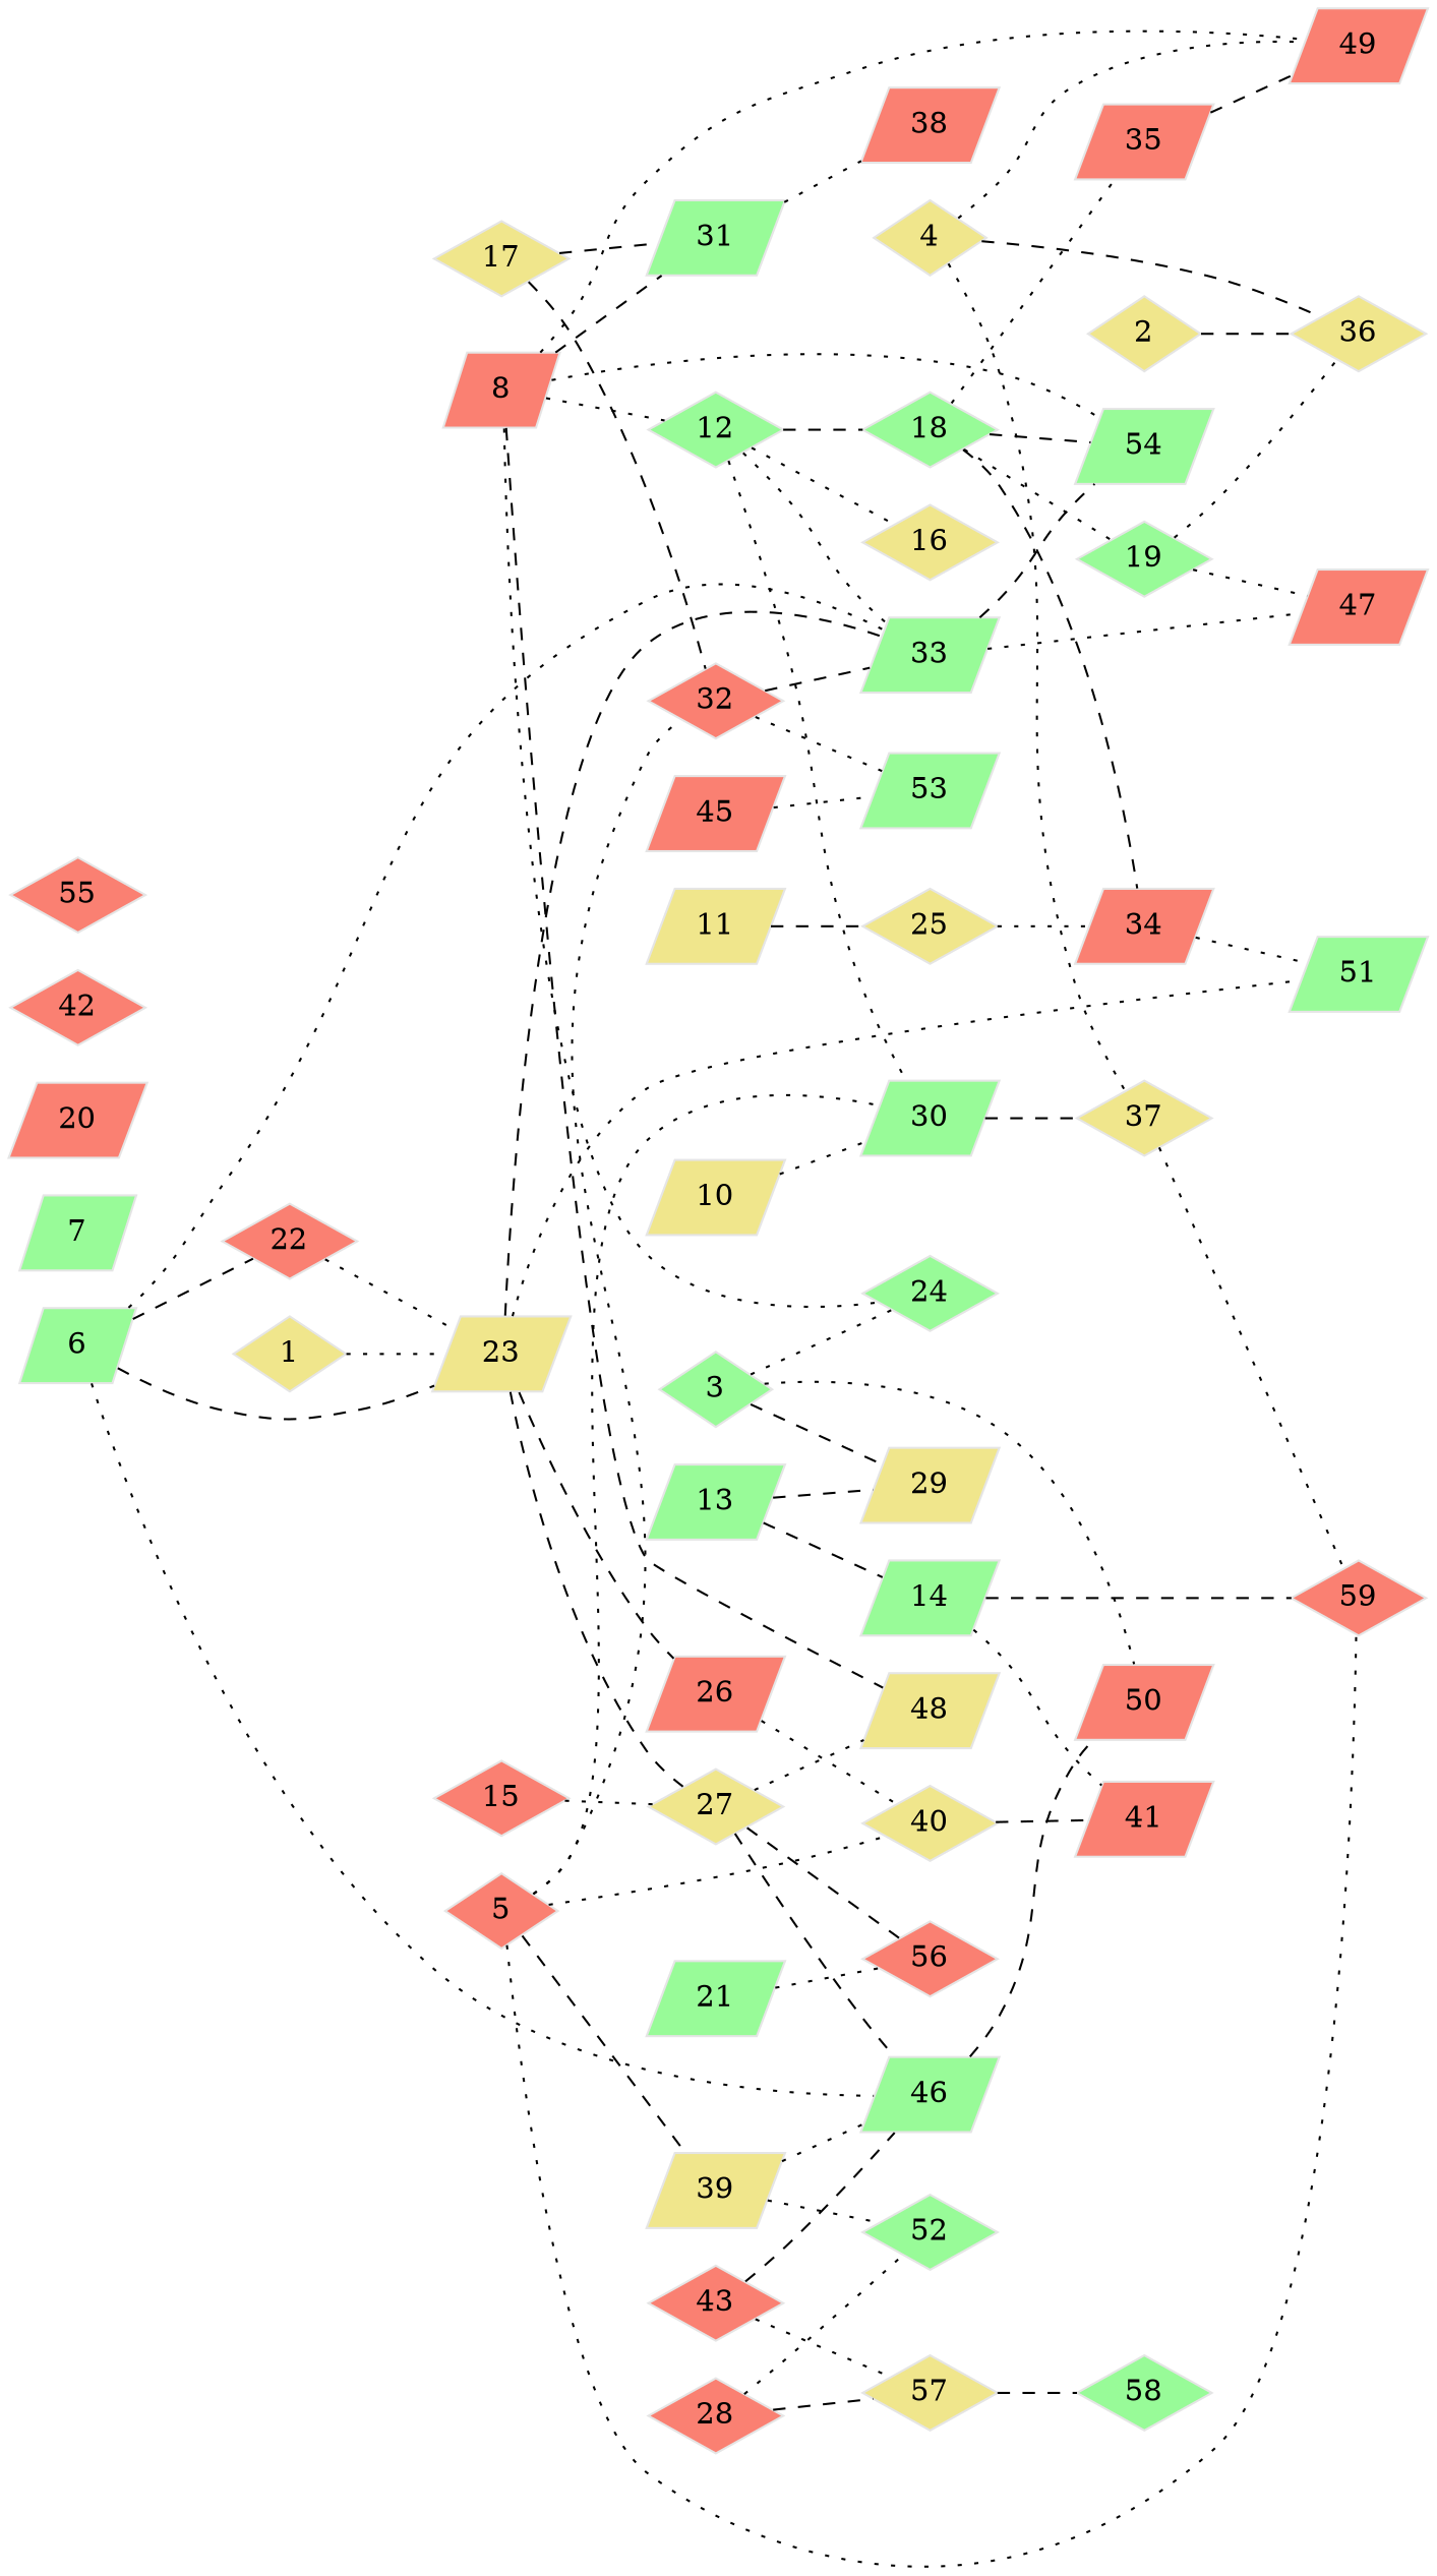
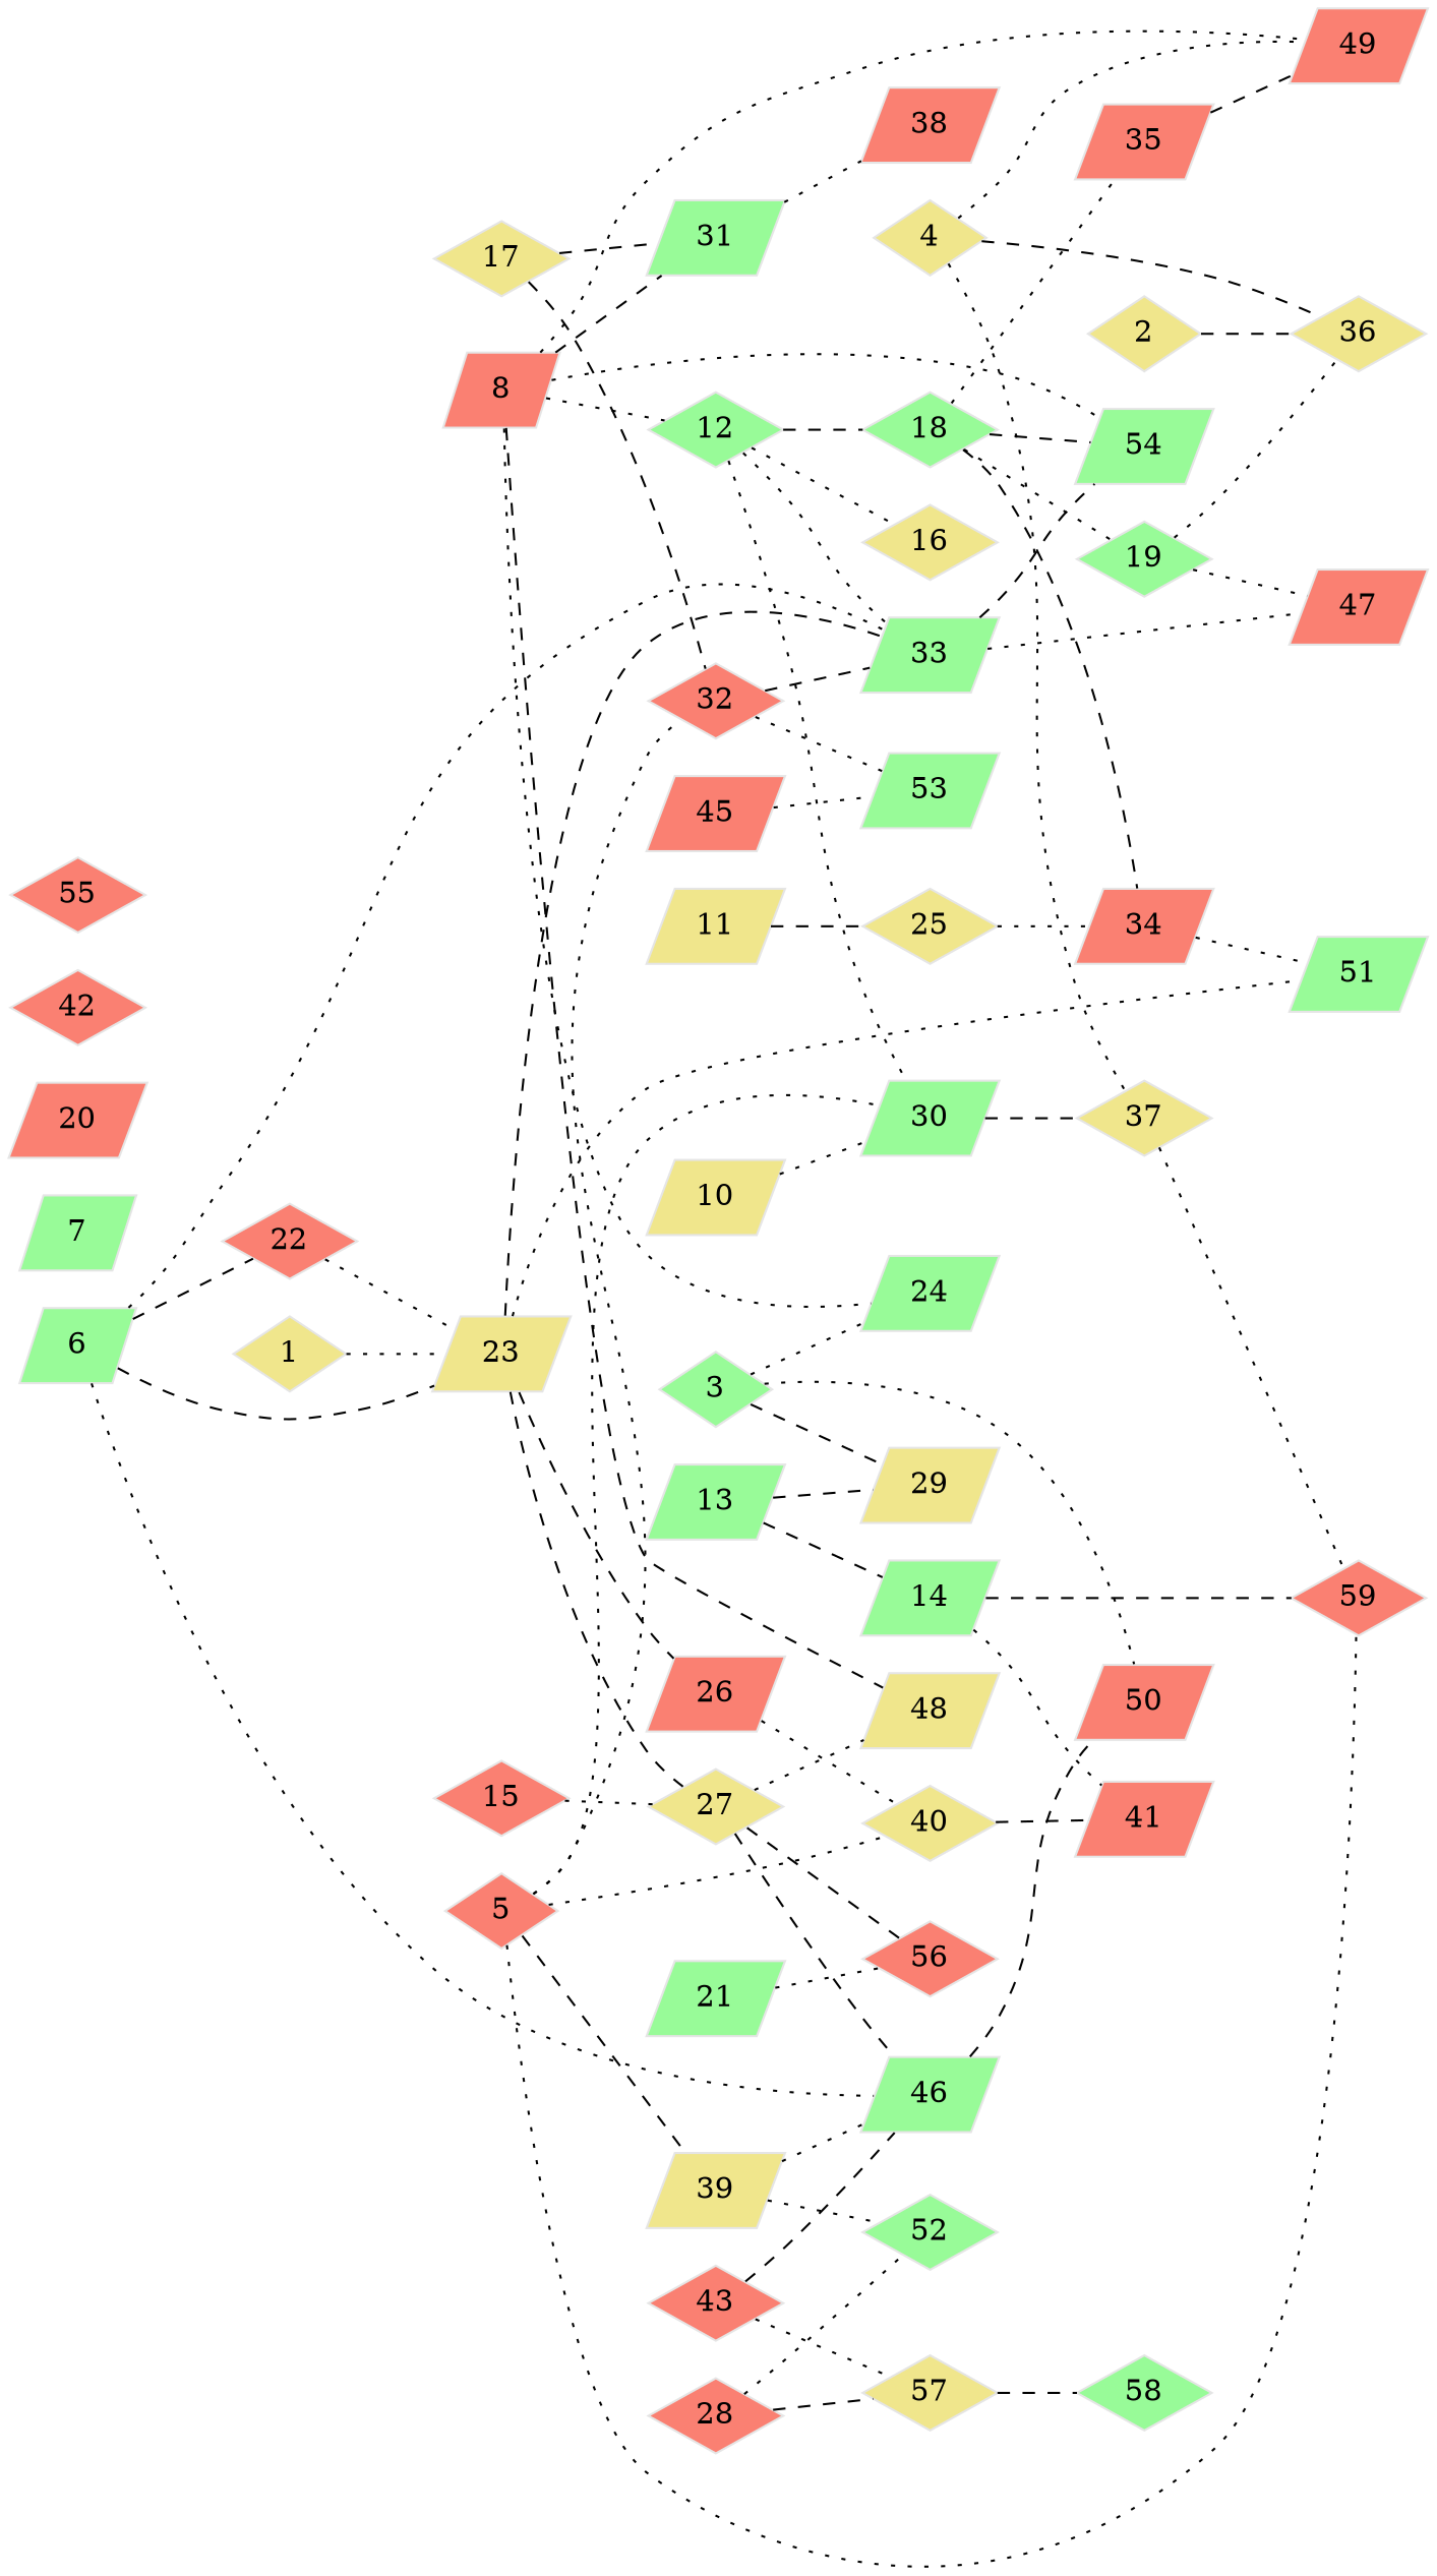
  graph {
    rankdir=LR
    node [color=gray90 fillcolor=salmon shape=parallelogram style=filled]
    edge [style=dotted]
    1 [fillcolor=khaki shape=diamond]
    23 [fillcolor=khaki]
    33 [fillcolor=palegreen]
    27 [fillcolor=khaki shape=diamond]
    26
    51 [fillcolor=palegreen]
    2 [fillcolor=khaki shape=diamond]
    36 [fillcolor=khaki shape=diamond]
    3 [fillcolor=palegreen shape=diamond]
-   24 [fillcolor=palegreen shape=diamond]
+   24 [fillcolor=palegreen]
    29 [fillcolor=khaki]
    50
    4 [fillcolor=khaki shape=diamond]
    37 [fillcolor=khaki shape=diamond]
    49
    59 [shape=diamond]
    30 [fillcolor=palegreen]
    5 [shape=diamond]
    32 [shape=diamond]
    39 [fillcolor=khaki]
    40 [fillcolor=khaki shape=diamond]
    53 [fillcolor=palegreen]
    46 [fillcolor=palegreen]
    52 [fillcolor=palegreen shape=diamond]
    41
    6 [fillcolor=palegreen]
    22 [shape=diamond]
    54 [fillcolor=palegreen]
    47
    7 [fillcolor=palegreen]
    8
    12 [fillcolor=palegreen shape=diamond]
    31 [fillcolor=palegreen]
    48 [fillcolor=khaki]
    16 [fillcolor=khaki shape=diamond]
    18 [fillcolor=palegreen shape=diamond]
    38
    14 [fillcolor=palegreen]
    10 [fillcolor=khaki]
    11 [fillcolor=khaki]
    25 [fillcolor=khaki shape=diamond]
    34
    19 [fillcolor=palegreen shape=diamond]
    35
    13 [fillcolor=palegreen]
    15 [shape=diamond]
    56 [shape=diamond]
    17 [fillcolor=khaki shape=diamond]
    20
    21 [fillcolor=palegreen]
    28 [shape=diamond]
    57 [fillcolor=khaki shape=diamond]
    58 [fillcolor=palegreen shape=diamond]
    42 [shape=diamond]
    43 [shape=diamond]
    45
    55 [shape=diamond]
    1 -- 23
    23 -- 33 [style=dashed]
    23 -- 27 [style=dashed]
    23 -- 26 [style=dashed]
    23 -- 51
    33 -- 54 [style=dashed]
    33 -- 47
    27 -- 46 [style=dashed]
    27 -- 48
    27 -- 56 [style=dashed]
    26 -- 40
    2 -- 36 [style=dashed]
    3 -- 24
    3 -- 29 [style=dashed]
    3 -- 50
    4 -- 36 [style=dashed]
    4 -- 37
    4 -- 49
    37 -- 59
    30 -- 37 [style=dashed]
    5 -- 59
    5 -- 30
    5 -- 32
    5 -- 39 [style=dashed]
    5 -- 40
    32 -- 33 [style=dashed]
    32 -- 53
    39 -- 46
    39 -- 52
    40 -- 41 [style=dashed]
    46 -- 50 [style=dashed]
    6 -- 23 [style=dashed]
    6 -- 33
    6 -- 46
    6 -- 22 [style=dashed]
    22 -- 23
    8 -- 24
    8 -- 49
    8 -- 54
    8 -- 12
    8 -- 31 [style=dashed]
    8 -- 48 [style=dashed]
    12 -- 33
    12 -- 30
    12 -- 16
    12 -- 18 [style=dashed]
    31 -- 38
    18 -- 54 [style=dashed]
    18 -- 34 [style=dashed]
    18 -- 19
    18 -- 35
    14 -- 59 [style=dashed]
    14 -- 41
    10 -- 30
    11 -- 25 [style=dashed]
    25 -- 34
    34 -- 51
    19 -- 36
    19 -- 47
    35 -- 49 [style=dashed]
    13 -- 29 [style=dashed]
    13 -- 14 [style=dashed]
    15 -- 27
    17 -- 32 [style=dashed]
    17 -- 31 [style=dashed]
    21 -- 56
    28 -- 52
    28 -- 57 [style=dashed]
    57 -- 58 [style=dashed]
    43 -- 46 [style=dashed]
    43 -- 57
    45 -- 53
  }
